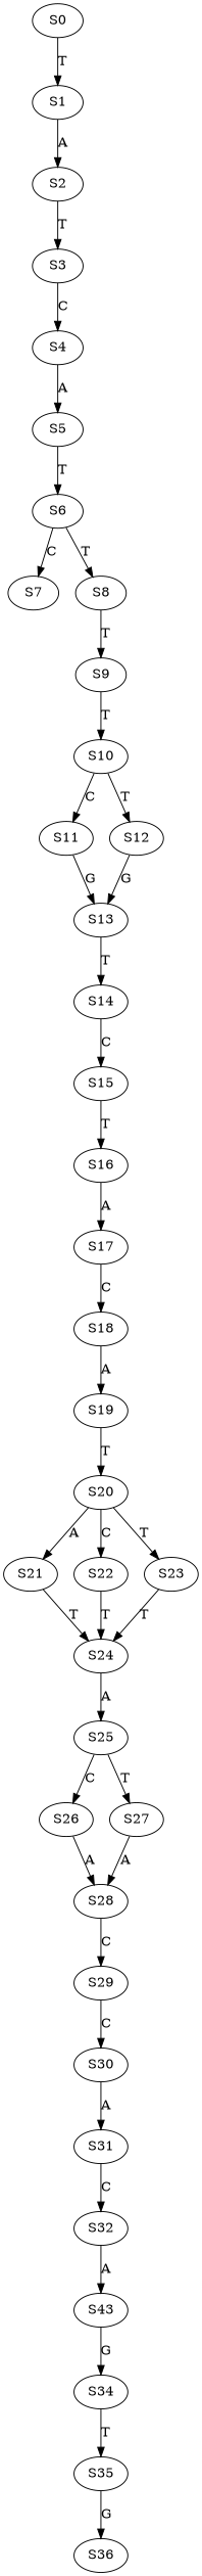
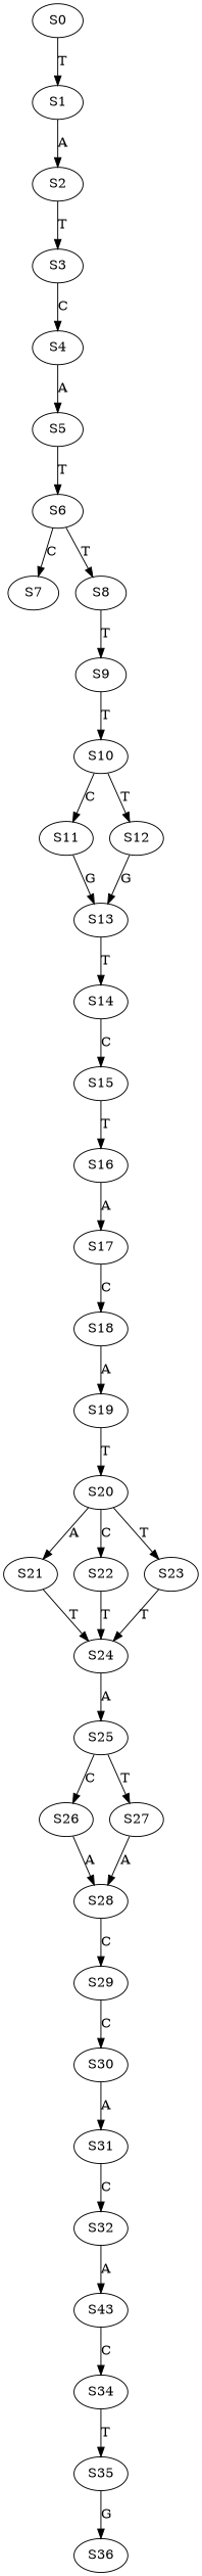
  strict digraph {
    S0
    S1
    S2
    S3
    S4
    S5
    S6
    S7
    S8
    S9
    S10
    S11
    S12
    S13
    S14
    S15
    S16
    S17
    S18
    S19
    S20
    S21
    S22
    S23
    S24
    S25
    S26
    S27
    S28
    S29
    S30
    S31
    S32
    n34 [label=S43]
    S34
    S35
    S36
    S0 -> S1 [label=T]
    S1 -> S2 [label=A]
    S2 -> S3 [label=T]
    S3 -> S4 [label=C]
    S4 -> S5 [label=A]
    S5 -> S6 [label=T]
    S6 -> S7 [label=C]
    S6 -> S8 [label=T]
    S8 -> S9 [label=T]
    S9 -> S10 [label=T]
    S10 -> S11 [label=C]
    S10 -> S12 [label=T]
    S11 -> S13 [label=G]
    S12 -> S13 [label=G]
    S13 -> S14 [label=T]
    S14 -> S15 [label=C]
    S15 -> S16 [label=T]
    S16 -> S17 [label=A]
    S17 -> S18 [label=C]
    S18 -> S19 [label=A]
    S19 -> S20 [label=T]
    S20 -> S21 [label=A]
    S20 -> S22 [label=C]
    S20 -> S23 [label=T]
    S21 -> S24 [label=T]
    S22 -> S24 [label=T]
    S23 -> S24 [label=T]
    S24 -> S25 [label=A]
    S25 -> S26 [label=C]
    S25 -> S27 [label=T]
    S26 -> S28 [label=A]
    S27 -> S28 [label=A]
    S28 -> S29 [label=C]
    S29 -> S30 [label=C]
    S30 -> S31 [label=A]
    S31 -> S32 [label=C]
    S32 -> n34 [label=A]
-   n34 -> S34 [label=G]
+   n34 -> S34 [label=C]
    S34 -> S35 [label=T]
    S35 -> S36 [label=G]
  }
